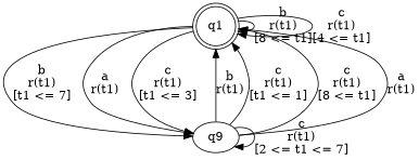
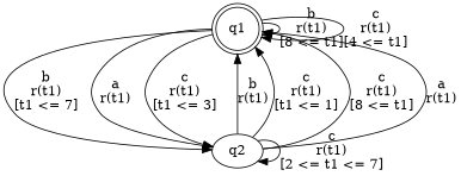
  digraph {
    n1 [label=q1 shape=doublecircle]
-   n2 [label=q9]
+   n2 [label=q2]
    n1 -> n1 [label="b\nr(t1)\n[8 <= t1]"]
    n1 -> n1 [label="c\nr(t1)\n[4 <= t1]"]
    n1 -> n2 [label="b\nr(t1)\n[t1 <= 7]"]
    n1 -> n2 [label="a\nr(t1)\n"]
    n1 -> n2 [label="c\nr(t1)\n[t1 <= 3]"]
    n2 -> n1 [label="b\nr(t1)\n"]
    n2 -> n1 [label="c\nr(t1)\n[t1 <= 1]"]
    n2 -> n1 [label="c\nr(t1)\n[8 <= t1]"]
    n2 -> n1 [label="a\nr(t1)\n"]
    n2 -> n2 [label="c\nr(t1)\n[2 <= t1 <= 7]"]
  }
